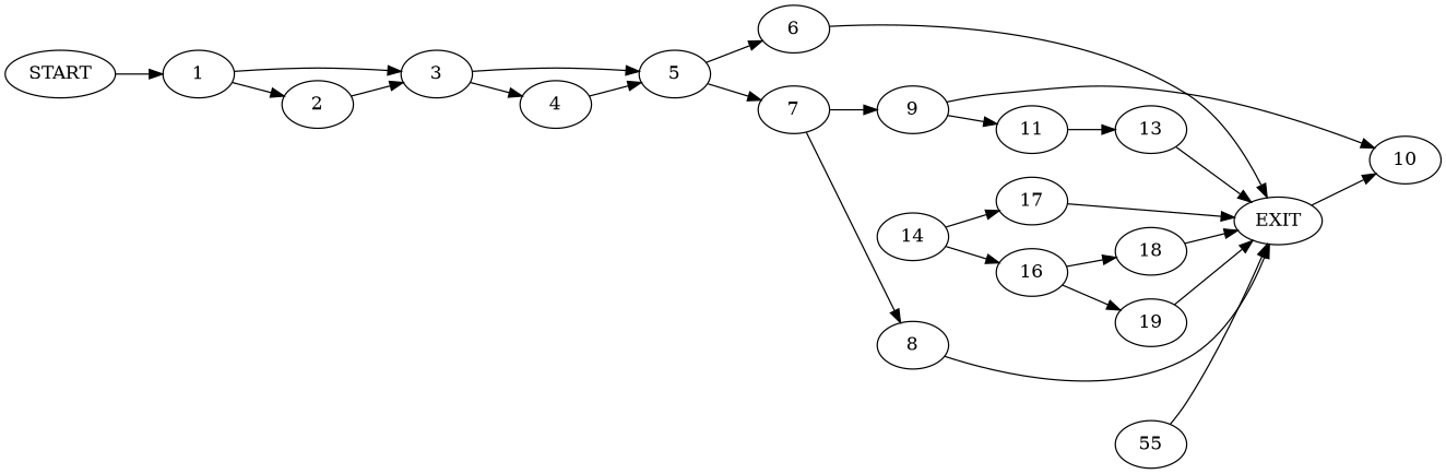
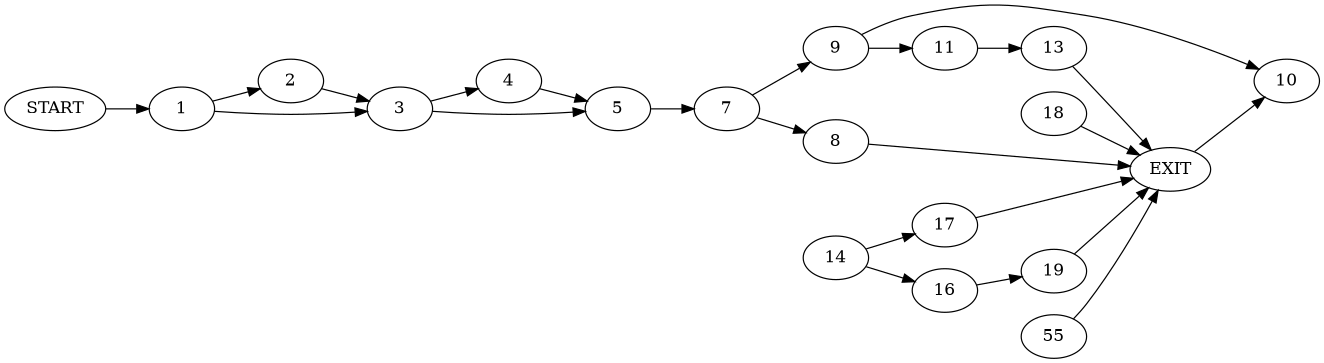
  digraph {
    rankdir=LR
    n1 [label=START]
    1
    2
    3
    n5 [label=EXIT]
    10
    4
    5
-   6
    7
    8
    9
    11
    13
    14
    16
    17
    n18 [label=55]
    18
    19
    n1 -> 1
    1 -> 2
    1 -> 3
    2 -> 3
    3 -> 4
    3 -> 5
    n5 -> 10
    4 -> 5
-   5 -> 6
    5 -> 7
-   6 -> n5
    7 -> 8
    7 -> 9
    8 -> n5
    9 -> 10
    9 -> 11
    11 -> 13
    13 -> n5
    14 -> 16
    14 -> 17
-   16 -> 18
    16 -> 19
    17 -> n5
    n18 -> n5
    18 -> n5
    19 -> n5
  }
